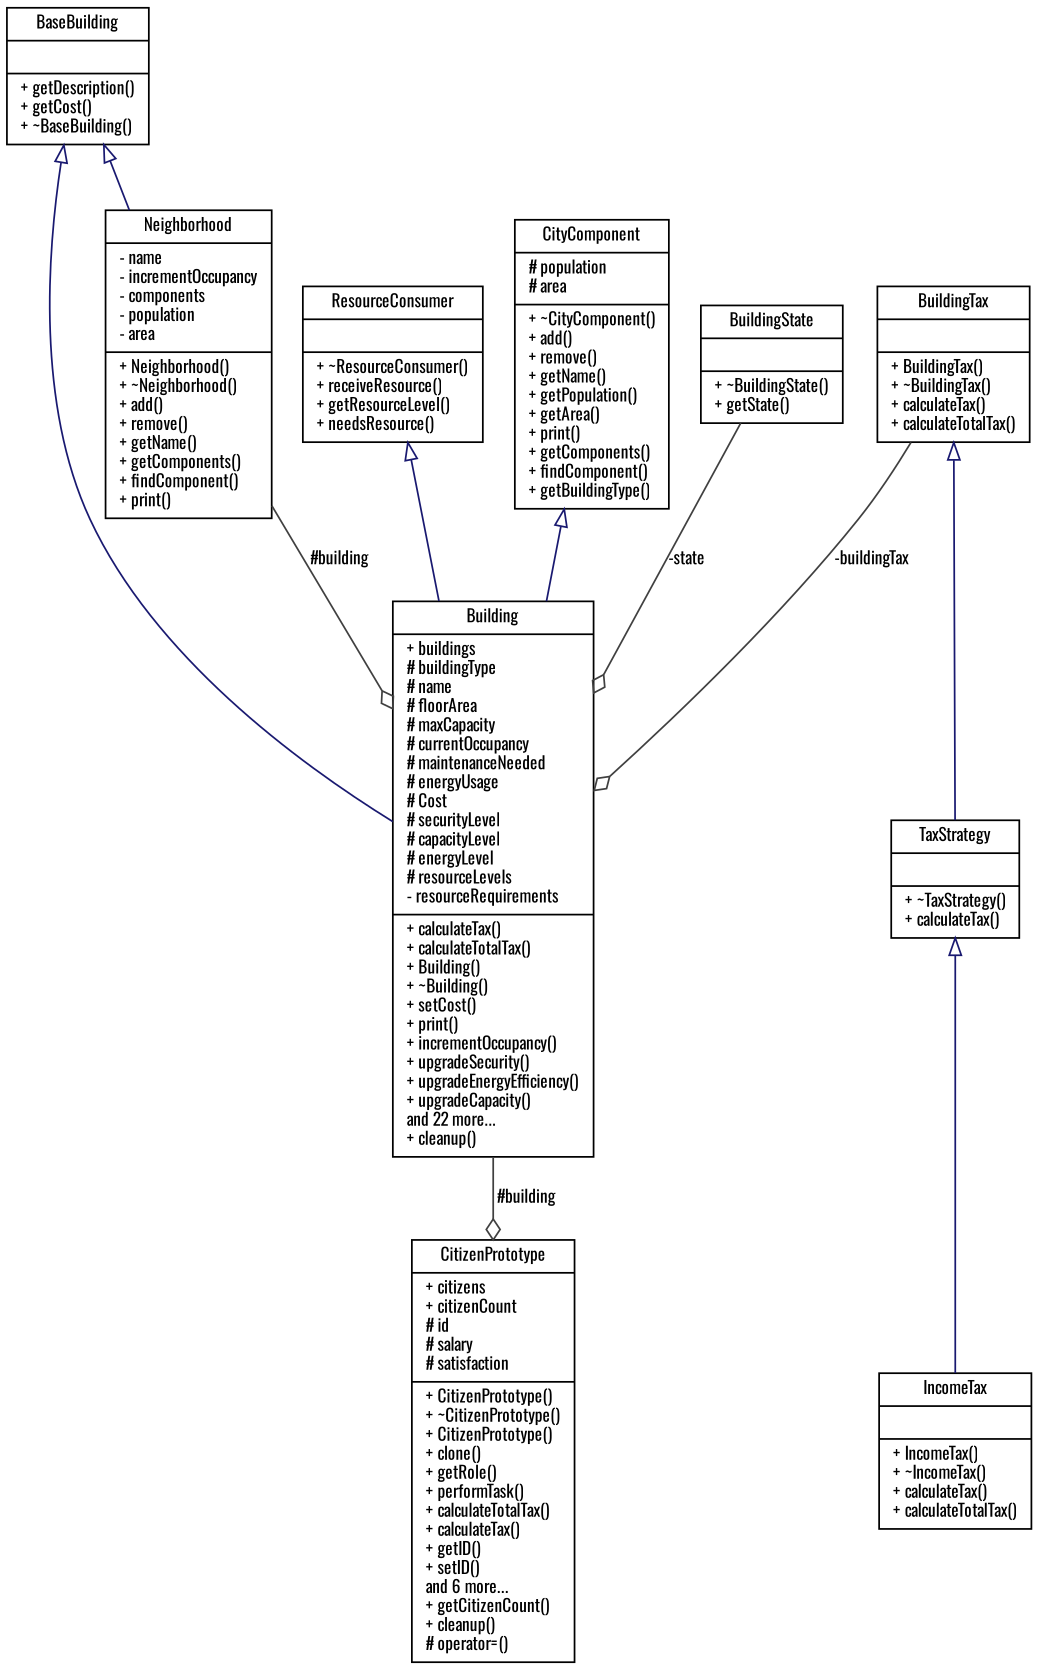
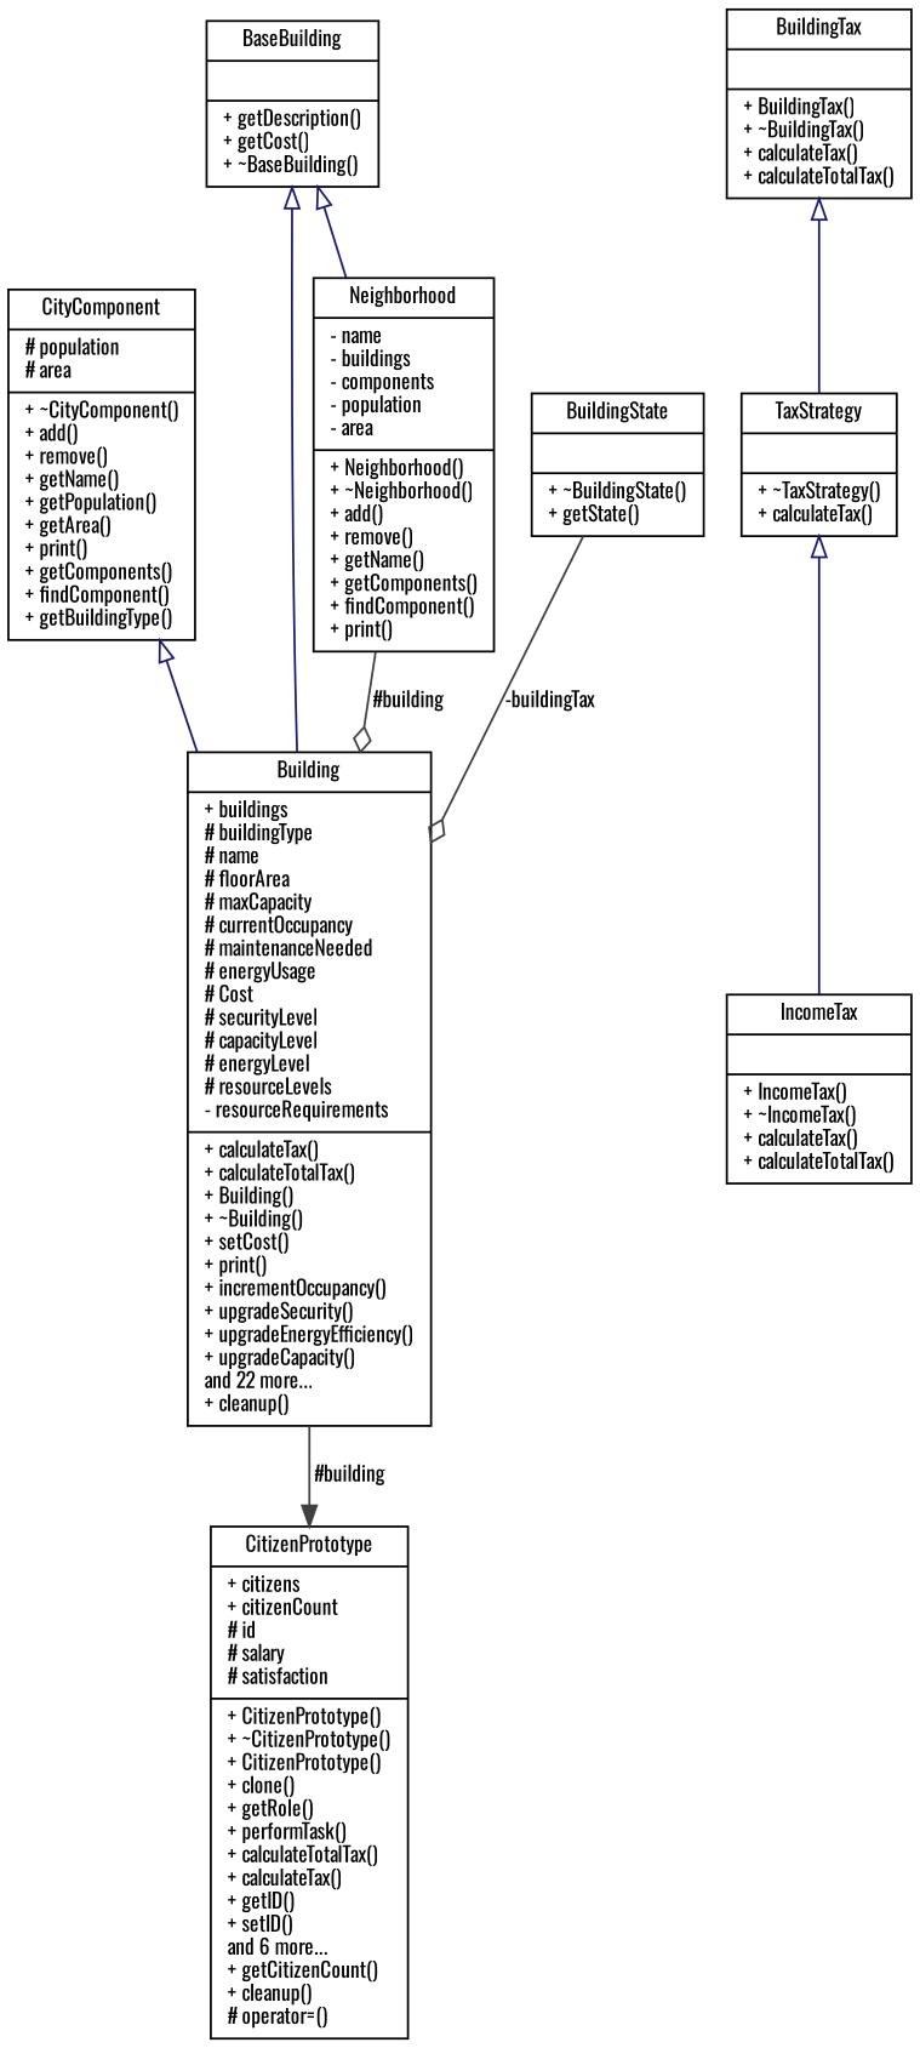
  digraph {
    fontname=Oswald
    node [color=black fillcolor=white fontname=Oswald fontsize=10 shape=record style=filled]
    edge [color=midnightblue fontname=Oswald fontsize=10 labelfontname=Helvetica labelfontsize=10 style=solid arrowtail=onormal dir=back]
    n1 [height=0.2 label="{CitizenPrototype\n|+ citizens\l+ citizenCount\l# id\l# salary\l# satisfaction\l|+ CitizenPrototype()\l+ ~CitizenPrototype()\l+ CitizenPrototype()\l+ clone()\l+ getRole()\l+ performTask()\l+ calculateTotalTax()\l+ calculateTax()\l+ getID()\l+ setID()\land 6 more...\l+ getCitizenCount()\l+ cleanup()\l# operator=()\l}" width=0.4]
    n2 [height=0.2 label="{Building\n|+ buildings\l# buildingType\l# name\l# floorArea\l# maxCapacity\l# currentOccupancy\l# maintenanceNeeded\l# energyUsage\l# Cost\l# securityLevel\l# capacityLevel\l# energyLevel\l# resourceLevels\l- resourceRequirements\l|+ calculateTax()\l+ calculateTotalTax()\l+ Building()\l+ ~Building()\l+ setCost()\l+ print()\l+ incrementOccupancy()\l+ upgradeSecurity()\l+ upgradeEnergyEfficiency()\l+ upgradeCapacity()\land 22 more...\l+ cleanup()\l}" width=0.4]
    n3 [height=0.2 label="{CityComponent\n|# population\l# area\l|+ ~CityComponent()\l+ add()\l+ remove()\l+ getName()\l+ getPopulation()\l+ getArea()\l+ print()\l+ getComponents()\l+ findComponent()\l+ getBuildingType()\l}" width=0.4]
-   n4 [height=0.2 label="{Neighborhood\n|- name\l- incrementOccupancy\l- components\l- population\l- area\l|+ Neighborhood()\l+ ~Neighborhood()\l+ add()\l+ remove()\l+ getName()\l+ getComponents()\l+ findComponent()\l+ print()\l}" width=0.4]
+   n4 [height=0.2 label="{Neighborhood\n|- name\l- buildings\l- components\l- population\l- area\l|+ Neighborhood()\l+ ~Neighborhood()\l+ add()\l+ remove()\l+ getName()\l+ getComponents()\l+ findComponent()\l+ print()\l}" width=0.4]
    n5 [height=0.2 label="{BaseBuilding\n||+ getDescription()\l+ getCost()\l+ ~BaseBuilding()\l}" width=0.4]
-   n6 [height=0.2 label="{ResourceConsumer\n||+ ~ResourceConsumer()\l+ receiveResource()\l+ getResourceLevel()\l+ needsResource()\l}" width=0.4]
    n7 [height=0.2 label="{BuildingTax\n||+ BuildingTax()\l+ ~BuildingTax()\l+ calculateTax()\l+ calculateTotalTax()\l}" width=0.4]
    n8 [height=0.2 label="{TaxStrategy\n||+ ~TaxStrategy()\l+ calculateTax()\l}" width=0.4]
    n9 [height=0.2 label="{IncomeTax\n||+ IncomeTax()\l+ ~IncomeTax()\l+ calculateTax()\l+ calculateTotalTax()\l}" width=0.4]
    n10 [height=0.2 label="{BuildingState\n||+ ~BuildingState()\l+ getState()\l}" width=0.4]
-   n2 -> n1 [arrowhead=odiamond color=grey25 label=" #building" arrowtail="" dir=""]
+   n2 -> n1 [arrowhead=normal color=grey25 label=" #building" arrowtail="" dir=""]
    n3 -> n2
    n4 -> n2 [arrowhead=odiamond color=grey25 label=" #building" arrowtail="" dir=""]
    n5 -> n2
    n5 -> n4
-   n6 -> n2
-   n7 -> n2 [arrowhead=odiamond color=grey25 label=" -buildingTax" arrowtail="" dir=""]
    n7 -> n8
    n8 -> n9
-   n10 -> n2 [arrowhead=odiamond color=grey25 label=" -state" arrowtail="" dir=""]
+   n10 -> n2 [arrowhead=odiamond color=grey25 label=" -buildingTax" arrowtail="" dir=""]
  }
